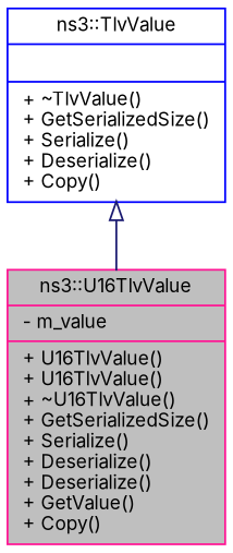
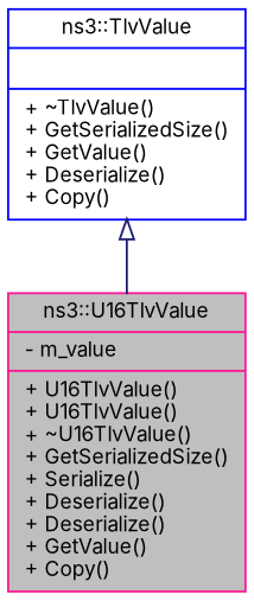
  digraph {
    fontname=Inter
    node [fontname=Inter fontsize=10 shape=record style=filled]
    n1 [color=deeppink fillcolor=grey75 fontcolor=black height=0.2 label="{ns3::U16TlvValue\n|- m_value\l|+ U16TlvValue()\l+ U16TlvValue()\l+ ~U16TlvValue()\l+ GetSerializedSize()\l+ Serialize()\l+ Deserialize()\l+ Deserialize()\l+ GetValue()\l+ Copy()\l}" width=0.4]
-   n2 [color=blue fillcolor=white height=0.2 label="{ns3::TlvValue\n||+ ~TlvValue()\l+ GetSerializedSize()\l+ Serialize()\l+ Deserialize()\l+ Copy()\l}" width=0.4]
+   n2 [color=blue fillcolor=white height=0.2 label="{ns3::TlvValue\n||+ ~TlvValue()\l+ GetSerializedSize()\l+ GetValue()\l+ Deserialize()\l+ Copy()\l}" width=0.4]
    n2 -> n1 [arrowtail=onormal color=midnightblue dir=back fontname=Inter fontsize=10 labelfontname=Helvetica labelfontsize=10 style=solid]
  }
